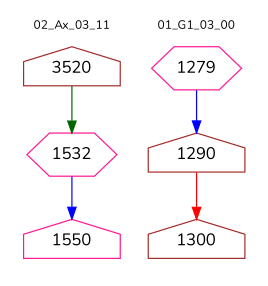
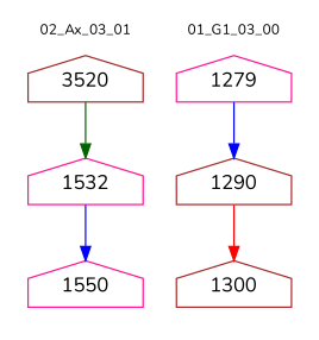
  digraph {
    fontname=Nunito
    node [color=brown fontname=Nunito shape=house]
    edge [color=blue fontname=Nunito]
    n1 [label=3520]
-   n2 [color=deeppink label=1532 shape=hexagon]
+   n2 [color=deeppink label=1532]
    n3 [color=deeppink label=1550]
-   n4 [color=deeppink label=1279 shape=hexagon]
+   n4 [color=deeppink label=1279]
    n5 [label=1290]
    n6 [label=1300]
    subgraph cluster_1 {
      color=white
      fontsize=10
-     label="02_Ax_03_11"
+     label="02_Ax_03_01"
      n1
      n2
      n3
    }
    subgraph cluster_2 {
      color=white
      fontsize=10
      label="01_G1_03_00"
      n4
      n5
      n6
    }
    n1 -> n2 [color=darkgreen]
    n2 -> n3
    n4 -> n5
    n5 -> n6 [color=red]
  }
